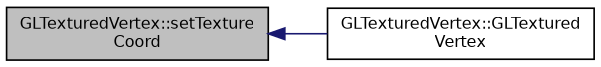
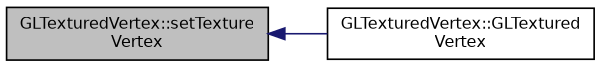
  digraph {
    rankdir=LR
    node [color=black fontname=Helvetica fontsize=10 shape=record style=filled]
-   n1 [fillcolor=grey75 fontcolor=black height=0.2 label="GLTexturedVertex::setTexture\lCoord" width=0.4]
+   n1 [fillcolor=grey75 fontcolor=black height=0.2 label="GLTexturedVertex::setTexture\lVertex" width=0.4]
    n2 [fillcolor=white height=0.2 label="GLTexturedVertex::GLTextured\lVertex" width=0.4]
    n1 -> n2 [color=midnightblue dir=back fontname=Helvetica fontsize=10 labelfontname=Helvetica labelfontsize=10 style=solid]
  }
